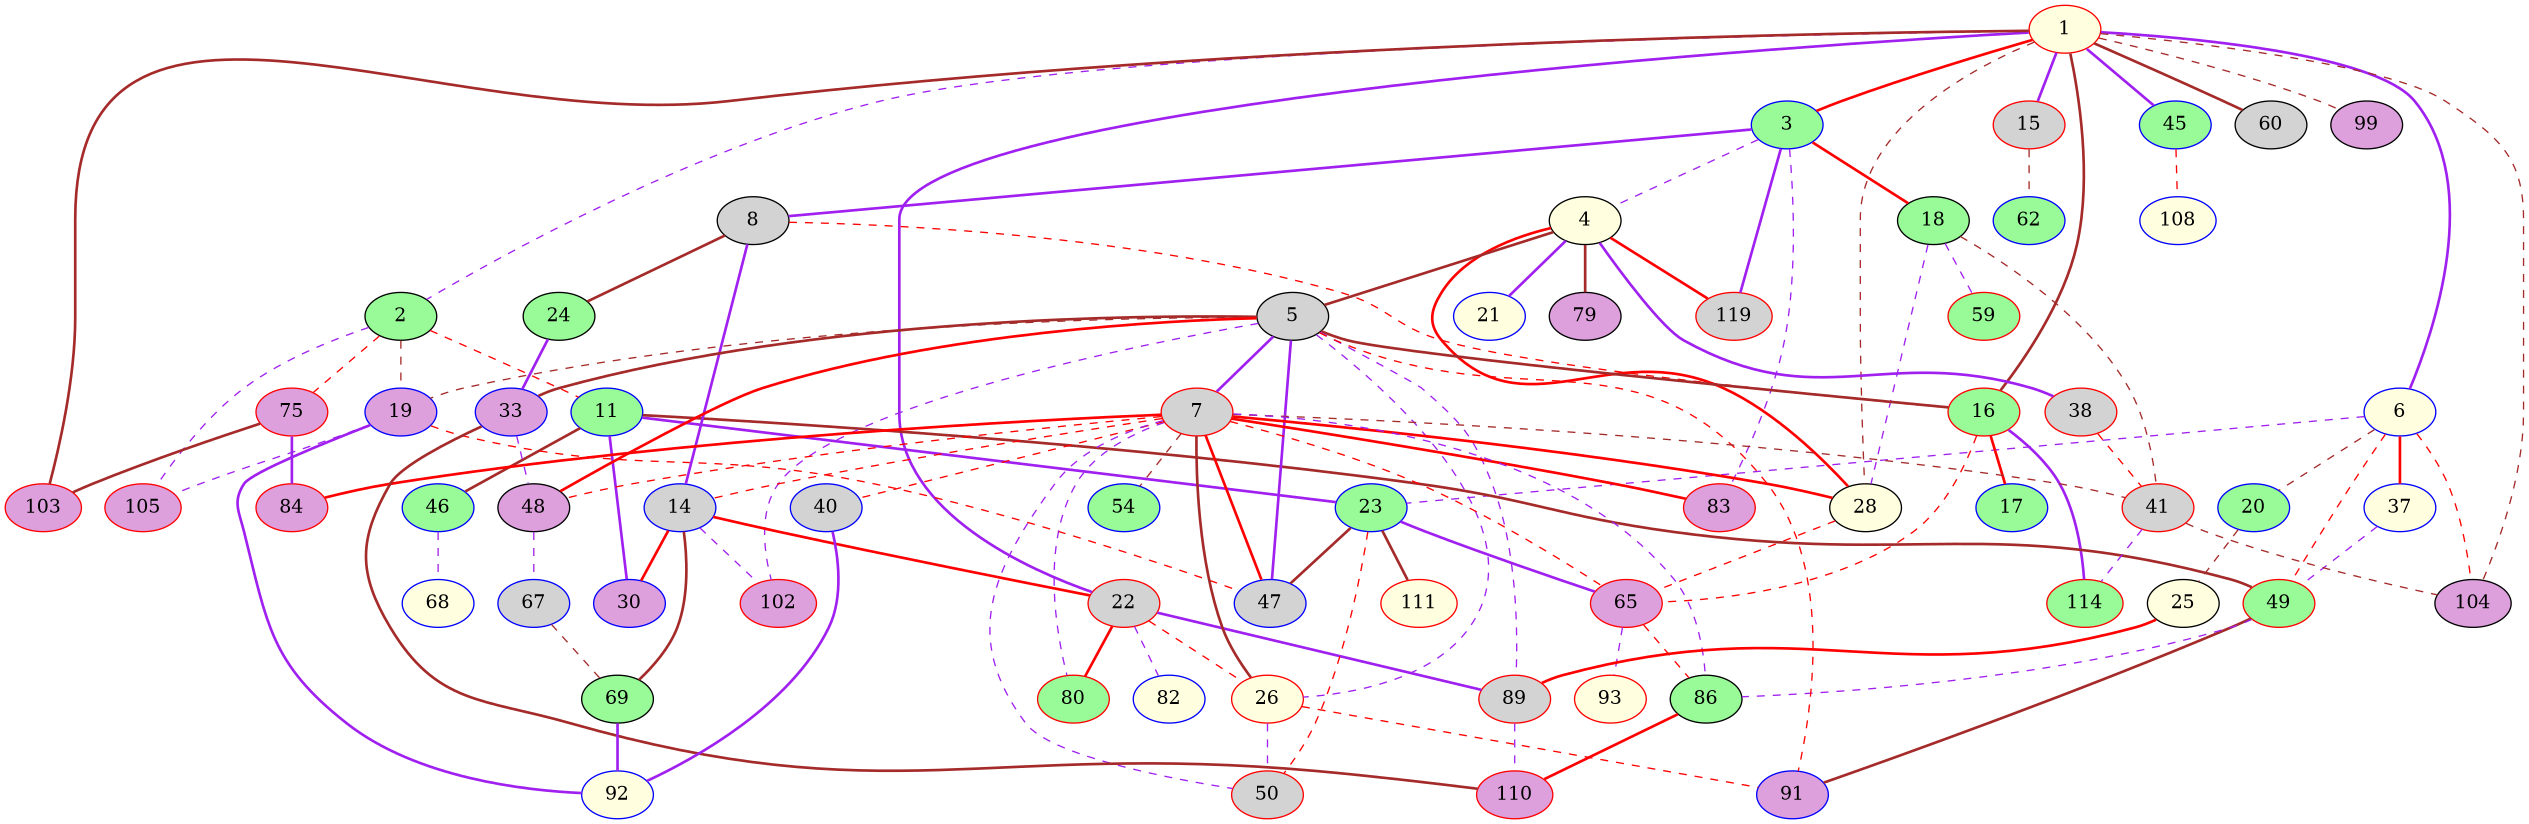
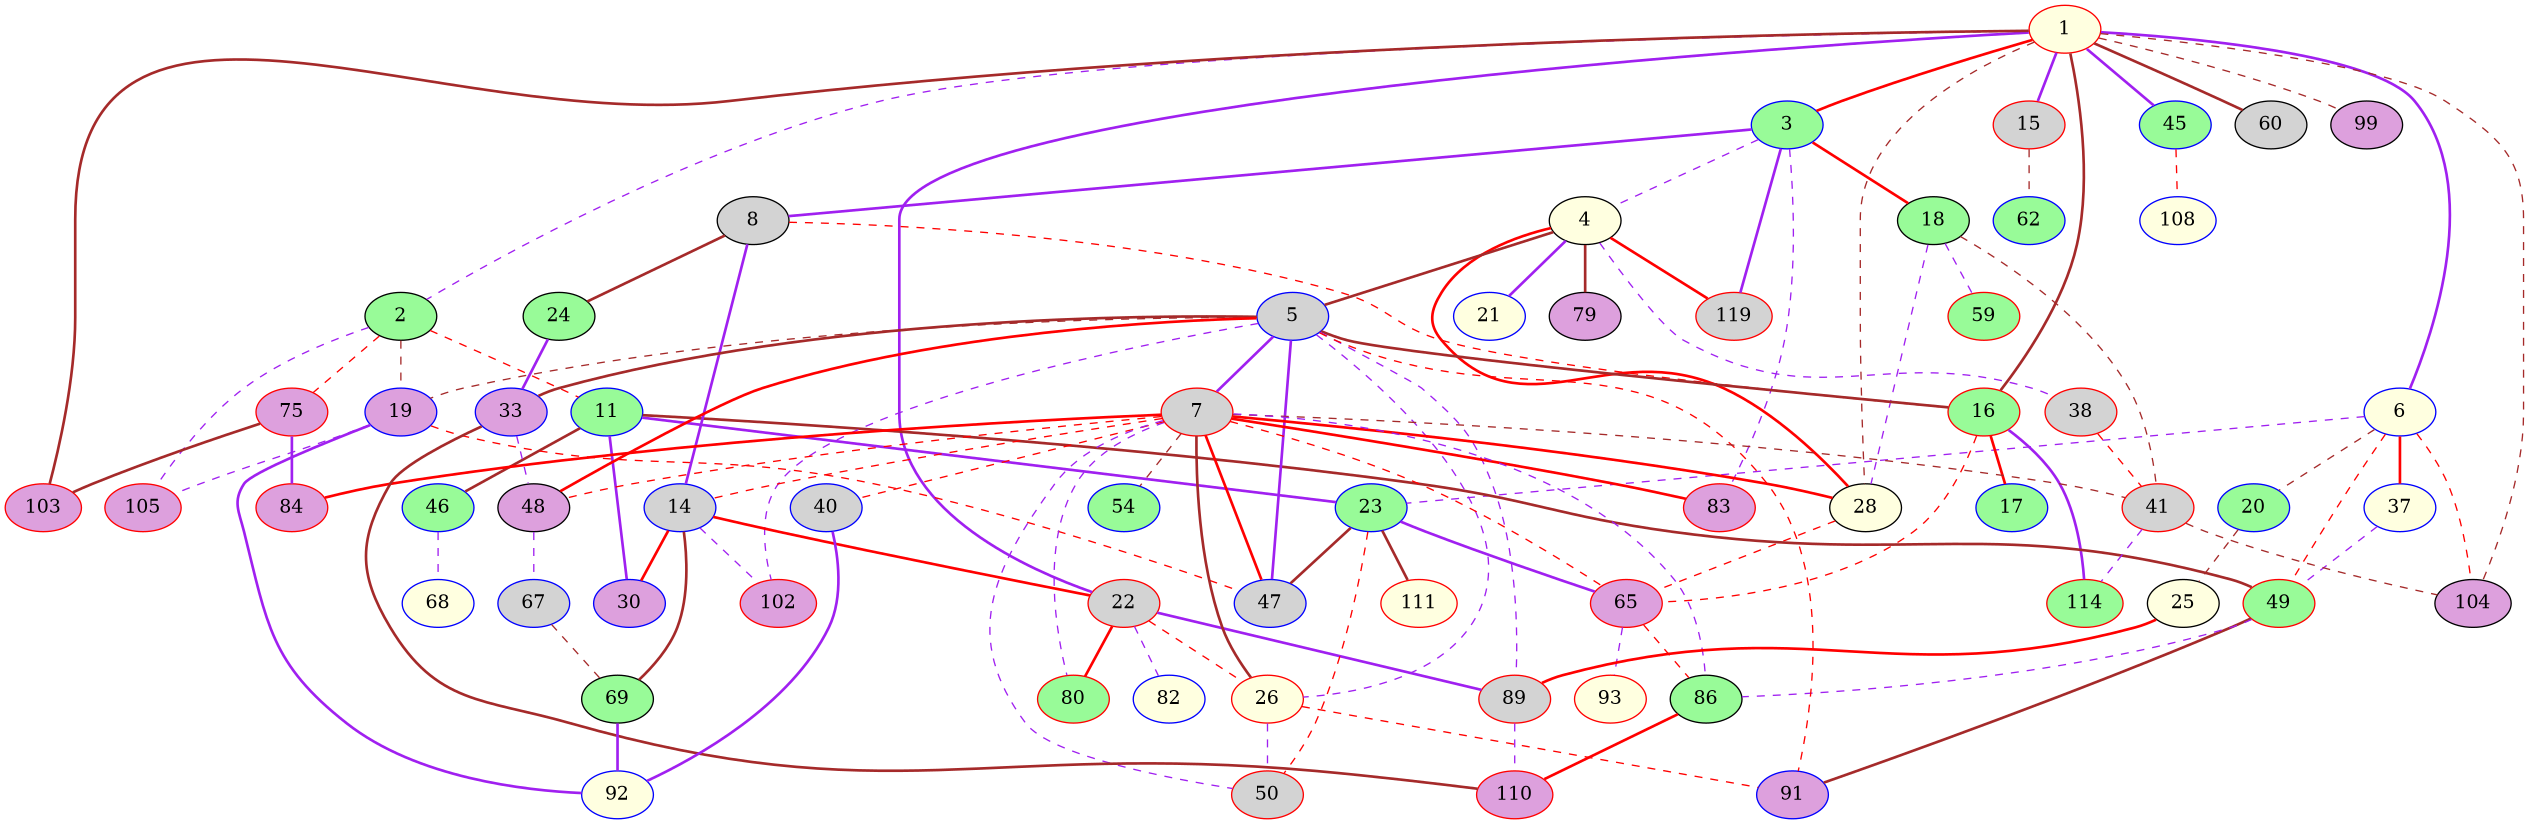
  graph {
    node [color=red fillcolor=palegreen style=filled]
    edge [color=purple style=dashed]
    1 [fillcolor=lightyellow super="+95"]
    2 [color=black]
    3 [color=blue]
    6 [color=blue fillcolor=lightyellow super="+35"]
    15 [fillcolor=lightgrey]
    16 [super="+34"]
    22 [fillcolor=lightgrey super="+88+32+61"]
    28 [color=black fillcolor=lightyellow super="+66+118"]
    45 [color=blue super="+90+71"]
    60 [color=black fillcolor=lightgrey]
    99 [color=black fillcolor=plum]
    103 [fillcolor=plum]
    104 [color=black fillcolor=plum]
    11 [color=blue]
    19 [color=blue fillcolor=plum super="+39"]
    75 [fillcolor=plum super="+123"]
    105 [fillcolor=plum]
    4 [color=black fillcolor=lightyellow]
    8 [color=black fillcolor=lightgrey]
    18 [color=black super="+36+96"]
    83 [fillcolor=plum]
    119 [fillcolor=lightgrey]
    20 [color=blue]
    23 [color=blue super="+70+78+64+77"]
    37 [color=blue fillcolor=lightyellow super="+121+87"]
    49 [super="+81"]
    62 [color=blue]
    65 [fillcolor=plum]
    17 [color=blue]
    114 [super="+128"]
    26 [fillcolor=lightyellow super="+52+73+53"]
    89 [fillcolor=lightgrey]
    80
    82 [color=blue fillcolor=lightyellow]
    108 [color=blue fillcolor=lightyellow super="+120"]
    30 [color=blue fillcolor=plum]
    46 [color=blue]
    47 [color=blue fillcolor=lightgrey super="+100+51"]
    92 [color=blue fillcolor=lightyellow]
    84 [fillcolor=plum]
-   5 [color=black fillcolor=lightgrey super="+27+12"]
+   5 [color=blue fillcolor=lightgrey super="+27+12"]
    21 [color=blue fillcolor=lightyellow super="+56"]
    38 [fillcolor=lightgrey]
    79 [color=black fillcolor=plum]
    14 [color=blue fillcolor=lightgrey super="+63+113"]
    24 [color=black]
    41 [fillcolor=lightgrey super="+55"]
    59
    7 [fillcolor=lightgrey super="+29+13+9+115"]
    33 [color=blue fillcolor=plum super="+94+42"]
    48 [color=black fillcolor=plum]
    91 [color=blue fillcolor=plum]
    102 [fillcolor=plum]
    40 [color=blue fillcolor=lightgrey]
    50 [fillcolor=lightgrey super="+106"]
    54 [color=blue]
    86 [color=black]
    110 [fillcolor=plum]
    67 [color=blue fillcolor=lightgrey]
    25 [color=black fillcolor=lightyellow]
    111 [fillcolor=lightyellow]
    69 [color=black super="+76"]
    93 [fillcolor=lightyellow]
    68 [color=blue fillcolor=lightyellow]
    1 -- 2
    1 -- 3 [color=red style=bold]
    1 -- 6 [style=bold]
    1 -- 15 [style=bold]
    1 -- 16 [color=brown style=bold]
    1 -- 22 [style=bold]
    1 -- 28 [color=brown]
    1 -- 45 [style=bold]
    1 -- 60 [color=brown style=bold]
    1 -- 99 [color=brown]
    1 -- 103 [color=brown style=bold]
    1 -- 104 [color=brown]
    2 -- 11 [color=red]
    2 -- 19 [color=brown]
    2 -- 75 [color=red]
    2 -- 105
    3 -- 4
    3 -- 8 [style=bold]
    3 -- 18 [color=red style=bold weight=2]
    3 -- 83
    3 -- 119 [style=bold]
    6 -- 104 [color=red]
    6 -- 20 [color=brown]
    6 -- 23
    6 -- 37 [color=red style=bold weight=2]
    6 -- 49 [color=red]
    15 -- 62 [color=brown]
    16 -- 65 [color=red]
    16 -- 17 [color=red style=bold]
    16 -- 114 [style=bold]
    22 -- 26 [color=red]
    22 -- 89 [style=bold]
    22 -- 80 [color=red style=bold]
    22 -- 82 [weight=2]
    28 -- 65 [color=red]
    45 -- 108 [color=red]
    11 -- 23 [style=bold]
    11 -- 49 [color=brown style=bold]
    11 -- 30 [style=bold]
    11 -- 46 [color=brown style=bold]
    19 -- 105
    19 -- 47 [color=red]
    19 -- 92 [style=bold]
    75 -- 103 [color=brown style=bold]
    75 -- 84 [style=bold]
    4 -- 28 [color=red style=bold]
    4 -- 119 [color=red style=bold]
    4 -- 5 [color=brown style=bold]
    4 -- 21 [style=bold]
-   4 -- 38 [style=bold]
+   4 -- 38
    4 -- 79 [color=brown style=bold]
    8 -- 16 [color=red]
    8 -- 14 [style=bold]
    8 -- 24 [color=brown style=bold]
    18 -- 28
    18 -- 41 [color=brown]
    18 -- 59
    20 -- 25 [color=brown]
    23 -- 65 [style=bold]
    23 -- 47 [color=brown style=bold]
    23 -- 50 [color=red]
    23 -- 111 [color=brown style=bold]
    37 -- 49
    49 -- 91 [color=brown style=bold]
    49 -- 86
    65 -- 86 [color=red]
    65 -- 93
    26 -- 91 [color=red]
    26 -- 50
    89 -- 110
    46 -- 68
    5 -- 16 [color=brown style=bold]
    5 -- 19 [color=brown]
    5 -- 26
    5 -- 89
    5 -- 47 [style=bold]
    5 -- 7 [style=bold]
    5 -- 33 [color=brown style=bold]
    5 -- 48 [color=red style=bold]
    5 -- 91 [color=red]
    5 -- 102
    38 -- 41 [color=red]
    14 -- 22 [color=red style=bold]
    14 -- 30 [color=red style=bold]
    14 -- 102
    14 -- 69 [color=brown style=bold]
    24 -- 33 [style=bold]
    41 -- 104 [color=brown]
    41 -- 114
    7 -- 28 [color=red style=bold]
    7 -- 83 [color=red style=bold]
    7 -- 65 [color=red]
    7 -- 26 [color=brown style=bold]
    7 -- 80
    7 -- 47 [color=red style=bold]
    7 -- 84 [color=red style=bold]
    7 -- 14 [color=red]
    7 -- 41 [color=brown weight=2]
    7 -- 48 [color=red]
    7 -- 40 [color=red weight=2]
    7 -- 50
    7 -- 54 [color=brown]
    7 -- 86
    33 -- 48
    33 -- 110 [color=brown style=bold]
    48 -- 67
    40 -- 92 [style=bold]
    86 -- 110 [color=red style=bold]
    67 -- 69 [color=brown]
    25 -- 89 [color=red style=bold]
    69 -- 92 [style=bold]
  }
